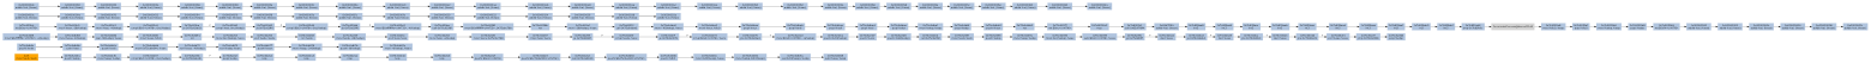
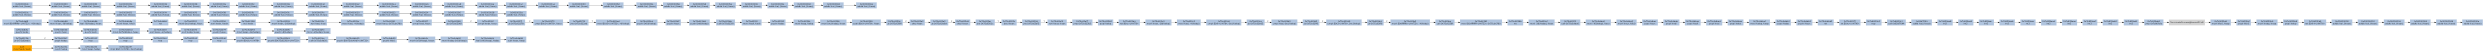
  digraph {
    fontname=Montserrat
    rankdir=LR
    node [color=lightsteelblue fillcolor=lightsteelblue fontname=Montserrat shape=rectangle style=filled]
    edge [color="#000000" fontname=Montserrat]
    n1 [color=lightgrey fillcolor=orange label="start\nmovl %edi, %edi"]
    n2 [label="0x75c62234\npushl %ebp"]
    n3 [label="0x75c62235\nmovl %esp, %ebp"]
    n4 [label="0x75c62237\ncmpl $0x1<UINT8>, 0xc(%ebp)"]
    n5 [label="0x75c6223b\nje 0x75c62ed0"]
    n6 [label="0x75c62241\npopl %ebp"]
    n7 [label="0x75c62242\nnop "]
    n8 [label="0x75c62243\nnop "]
    n9 [label="0x75c62244\nnop "]
    n10 [label="0x75c62245\nnop "]
    n11 [label="0x75c62246\nnop "]
    n12 [label="0x75c62247\npushl $0x2c<UINT8>"]
    n13 [label="0x75c62249\npushl $0x75c62300<UINT32>"]
    n14 [label="0x75c6224e\ncall 0x75c6db50"]
    n15 [label="0x75c6db50\npushl $0x75cb40d1<UINT32>"]
    n16 [label="0x75c6db55\npushl %fs:0"]
    n17 [label="0x75c6db5c\nmovl 0x10(%esp), %eax"]
    n18 [label="0x75c6db60\nmovl %ebp, 0x10(%esp)"]
    n19 [label="0x75c6db64\nleal 0x10(%esp), %ebp"]
    n20 [label="0x75c6db68\nsubl %eax, %esp"]
    n21 [label="0x75c6db6a\npushl %ebx"]
    n22 [label="0x75c6db6b\npushl %esi"]
    n23 [label="0x75c6db6c\npushl %edi"]
    n24 [label="0x75c6db6d\nmovl 0x75cbb644, %eax"]
    n25 [label="0x75c6db72\nxorl %eax, -4(%ebp)"]
    n26 [label="0x75c6db75\nxorl %ebp, %eax"]
    n27 [label="0x75c6db77\npushl %eax"]
    n28 [label="0x75c6db78\nmovl %esp, -24(%ebp)"]
    n29 [label="0x75c6db7b\npushl -8(%ebp)"]
    n30 [label="0x75c6db7e\nmovl -4(%ebp), %eax"]
    n31 [label="0x75c6db81\nmovl $0xfffffffe<UINT32>, -4(%ebp)"]
    n32 [label="0x75c6db88\nmovl %eax, -8(%ebp)"]
    n33 [label="0x75c6db8b\nleal -16(%ebp), %eax"]
    n34 [label="0x75c6db8e\nmovl %eax, %fs:0"]
    n35 [label="0x75c6db94\nret"]
    n36 [label="0x75c62253\nmovl 0xc(%ebp), %ecx"]
    n37 [label="0x75c62256\nxorl %edx, %edx"]
    n38 [label="0x75c62258\nincl %edx"]
    n39 [label="0x75c62259\nmovl %edx, -28(%ebp)"]
    n40 [label="0x75c6225c\nxorl %esi, %esi"]
    n41 [label="0x75c6225e\nmovl %esi, -4(%ebp)"]
    n42 [label="0x75c62261\nmovl %ecx, 0x75cbc780"]
    n43 [label="0x75c62267\ncmpl %esi, %ecx"]
    n44 [label="0x75c62269\nje 0x75c6390f"]
    n45 [label="0x75c6226f\ncmpl %edx, %ecx"]
    n46 [label="0x75c62271\nje 0x75c62278"]
    n47 [label="0x75c62273\ncmpl $0x2<UINT8>, %ecx"]
    n48 [label="0x75c62276\njne 0x75c622ad"]
    n49 [label="0x75c622ad\nmovl $0x3<UINT32>, -4(%ebp)"]
    n50 [label="0x75c622b4\npushl 0x10(%ebp)"]
    n51 [label="0x75c622b7\npushl %ecx"]
    n52 [label="0x75c622b8\npushl 0x8(%ebp)"]
    n53 [label="0x75c622bb\ncall 0x75c62391"]
    n54 [label="0x75c62391\nmovl %edi, %edi"]
    n55 [label="0x75c62393\npushl %ebp"]
    n56 [label="0x75c62394\nmovl %esp, %ebp"]
    n57 [label="0x75c62396\nmovl 0xc(%ebp), %eax"]
    n58 [label="0x75c62399\nsubl $0x0<UINT8>, %eax"]
    n59 [label="0x75c6239c\nje 0x75c639ff"]
    n60 [label="0x75c623a2\ndecl %eax"]
    n61 [label="0x75c623a3\nje 0x75c62e6d"]
    n62 [label="0x75c623a9\ndecl %eax"]
    n63 [label="0x75c623aa\njne 0x75c6302c"]
    n64 [label="0x75c6302c\ndecl %eax"]
    n65 [label="0x75c6302d\njne 0x75c63a15"]
    n66 [label="0x75c63a15\nxorl %eax, %eax"]
    n67 [label="0x75c63a17\njmp 0x75c623b3"]
    n68 [label="0x75c623b3\npopl %ebp"]
    n69 [label="0x75c623b4\nret $0xc<UINT16>"]
    n70 [label="0x75c622c0\nmovl %eax, -28(%ebp)"]
    n71 [label="0x75c622c3\nmovl %esi, -4(%ebp)"]
    n72 [label="0x75c622c6\ncmpl $0x1<UINT8>, 0xc(%ebp)"]
    n73 [label="0x75c622ca\nje 0x75c62b03"]
    n74 [label="0x75c622d0\ncmpl %esi, 0xc(%ebp)"]
    n75 [label="0x75c622d3\nje 0x75c62ff6"]
    n76 [label="0x75c622d9\ncmpl $0x3<UINT8>, 0xc(%ebp)"]
    n77 [label="0x75c622dd\nje 0x75c62ff6"]
    n78 [label="0x75c622e3\nmovl $0xfffffffe<UINT32>, -4(%ebp)"]
    n79 [label="0x75c622ea\ncall 0x75c62381"]
    n80 [label="0x75c62381\nmovl $0xffffffff<UINT32>, 0x75cbc780"]
    n81 [label="0x75c6238b\nret"]
    n82 [label="0x75c622ef\nmovl -28(%ebp), %eax"]
    n83 [label="0x75c622f2\ncall 0x75c6dba0"]
    n84 [label="0x75c6dba0\nmovl -16(%ebp), %ecx"]
    n85 [label="0x75c6dba3\nmovl %ecx, %fs:0"]
    n86 [label="0x75c6dbaa\npopl %ecx"]
    n87 [label="0x75c6dbab\npopl %edi"]
    n88 [label="0x75c6dbac\npopl %edi"]
    n89 [label="0x75c6dbad\npopl %esi"]
    n90 [label="0x75c6dbae\npopl %ebx"]
    n91 [label="0x75c6dbaf\nmovl %ebp, %esp"]
    n92 [label="0x75c6dbb1\npopl %ebp"]
    n93 [label="0x75c6dbb2\npushl %ecx"]
    n94 [label="0x75c6dbb3\nret"]
    n95 [label="0x75c622f7\nret $0xc<UINT16>"]
    n96 [label="0x7c8000c0\nnop "]
    n97 [label="0x7c8000c1\ncall 0x63d7f9f4"]
    n98 [label="0x63d7f9f4\naddb %al, (%eax)"]
    n99 [label="0x7c839aa8\nint3 "]
    n100 [label="0x7c839aa9\nint3 "]
    n101 [label="0x7c839aaa\nint3 "]
    n102 [label="0x7c839aab\nint3 "]
    n103 [label="0x7c839aac\nint3 "]
    n104 [label="0x7c839aad\nint3 "]
    n105 [label="0x7c839aae\nint3 "]
    n106 [label="0x7c839aaf\nint3 "]
    n107 [label="0x7c839ab0\nint3 "]
    n108 [label="0x7c839ab1\nint3 "]
    n109 [label="0x7c839ab2\njmp 0x7c801e1a"]
    n110 [color=lightgrey fillcolor=lightgrey label="TerminateProcess@kernel32.dll"]
    n111 [label="0x7c9032a8\nmovl %fs:0, %esp"]
    n112 [label="0x7c9032af\npopl %fs:0"]
    n113 [label="0x7c9032b6\nmovl %ebp, %esp"]
    n114 [label="0x7c9032b8\npopl %ebp"]
    n115 [label="0x7c9032b9\nret $0x14<UINT16>"]
    n116 [label="0x00000000\naddb %al, (%eax)"]
    n117 [label="0x00000002\naddb %al, (%eax)"]
    n118 [label="0x00000004\naddb %al, (%eax)"]
    n119 [label="0x00000006\naddb %al, (%eax)"]
    n120 [label="0x00000008\naddb %al, (%eax)"]
    n121 [label="0x0000000a\naddb %al, (%eax)"]
    n122 [label="0x0000000c\naddb %al, (%eax)"]
    n123 [label="0x0000000e\naddb %al, (%eax)"]
    n124 [label="0x00000010\naddb %al, (%eax)"]
    n125 [label="0x00000012\naddb %al, (%eax)"]
    n126 [label="0x00000014\naddb %al, (%eax)"]
    n127 [label="0x00000016\naddb %al, (%eax)"]
    n128 [label="0x00000018\naddb %al, (%eax)"]
    n129 [label="0x0000001a\naddb %al, (%eax)"]
    n130 [label="0x0000001c\naddb %al, (%eax)"]
    n131 [label="0x0000001e\naddb %al, (%eax)"]
    n132 [label="0x00000020\naddb %al, (%eax)"]
    n133 [label="0x00000022\naddb %al, (%eax)"]
    n134 [label="0x00000024\naddb %al, (%eax)"]
    n135 [label="0x00000026\naddb %al, (%eax)"]
    n136 [label="0x00000028\naddb %al, (%eax)"]
    n137 [label="0x0000002a\naddb %al, (%eax)"]
    n138 [label="0x0000002e\naddb %al, (%eax)"]
    n139 [label="0x00000030\naddb %al, (%eax)"]
    n140 [label="0x00000032\naddb %al, (%eax)"]
    n141 [label="0x00000034\naddb %al, (%eax)"]
    n142 [label="0x00000036\naddb %al, (%eax)"]
    n143 [label="0x00000038\naddb %al, (%eax)"]
    n144 [label="0x0000003a\naddb %al, (%eax)"]
    n145 [label="0x0000003c\naddb %al, (%eax)"]
    n146 [label="0x0000003e\naddb %al, (%eax)"]
    n147 [label="0x00000040\naddb %al, (%eax)"]
    n148 [label="0x00000042\naddb %al, (%eax)"]
    n149 [label="0x00000044\naddb %al, (%eax)"]
    n150 [label="0x00000046\naddb %al, (%eax)"]
    n151 [label="0x00000048\naddb %al, (%eax)"]
    n152 [label="0x0000004a\naddb %al, (%eax)"]
    n153 [label="0x0000004c\naddb %al, (%eax)"]
    n154 [label="0x0000004e\naddb %al, (%eax)"]
    n155 [label="0x00000050\naddb %al, (%eax)"]
    n156 [label="0x00000052\naddb %al, (%eax)"]
    n157 [label="0x00000054\naddb %al, (%eax)"]
    n158 [label="0x00000056\naddb %al, (%eax)"]
    n159 [label="0x00000058\naddb %al, (%eax)"]
    n160 [label="0x0000005a\naddb %al, (%eax)"]
    n161 [label="0x0000005c\naddb %al, (%eax)"]
    n162 [label="0x0000005e\naddb %al, (%eax)"]
    n163 [label="0x00000060\naddb %al, (%eax)"]
    n164 [label="0x00000062\naddb %al, (%eax)"]
    n165 [label="0x00000064\naddb %al, (%eax)"]
    n1 -> n2
    n2 -> n3
    n3 -> n4
-   n4 -> n5
    n5 -> n6 [label=F]
    n6 -> n7
    n7 -> n8
    n8 -> n9
    n9 -> n10
    n10 -> n11
    n11 -> n12
    n12 -> n13
    n13 -> n14
    n14 -> n15
    n15 -> n16
    n16 -> n17
    n17 -> n18
    n18 -> n19
    n19 -> n20
    n21 -> n22
    n22 -> n23
    n23 -> n24
    n24 -> n25
    n25 -> n26
    n26 -> n27
    n27 -> n28
    n28 -> n29
    n29 -> n30
    n31 -> n32
    n32 -> n33
    n33 -> n34
    n34 -> n35
    n35 -> n36
    n36 -> n37
    n37 -> n38
    n38 -> n39
    n39 -> n40
    n40 -> n41
    n41 -> n42
    n42 -> n43
    n43 -> n44
    n44 -> n45 [label=F]
    n45 -> n46
    n46 -> n47 [label=F]
    n47 -> n48
    n48 -> n49 [label=T]
    n49 -> n50
    n50 -> n51
    n51 -> n52
    n52 -> n53
    n53 -> n54
    n54 -> n55
    n55 -> n56
    n56 -> n57
    n57 -> n58
    n58 -> n59
    n59 -> n60 [label=F]
    n60 -> n61
    n61 -> n62 [label=F]
    n62 -> n63
    n63 -> n64 [label=T]
    n64 -> n65
    n65 -> n66 [label=T]
    n66 -> n67
    n67 -> n68
+   n68 -> n69
    n69 -> n70
    n70 -> n71
    n71 -> n72
    n72 -> n73
    n73 -> n74 [label=F]
    n74 -> n75
    n75 -> n76 [label=F]
    n76 -> n77
    n77 -> n78 [label=F]
    n78 -> n79
    n79 -> n80
    n80 -> n81
    n81 -> n82
    n82 -> n83
    n83 -> n84
    n84 -> n85
    n85 -> n86
    n86 -> n87
    n87 -> n88
    n88 -> n89
    n89 -> n90
    n90 -> n91
    n91 -> n92
    n92 -> n93
    n93 -> n94
    n94 -> n95
    n95 -> n96
    n96 -> n97
    n97 -> n98
    n98 -> n99
    n99 -> n100
    n100 -> n101
    n101 -> n102
    n102 -> n103
    n103 -> n104
    n104 -> n105
    n105 -> n106
    n106 -> n107
    n107 -> n108
    n108 -> n109
    n109 -> n110
    n110 -> n111
    n111 -> n112
    n112 -> n113
    n113 -> n114
    n114 -> n115
    n115 -> n116
    n116 -> n117
    n117 -> n118
    n118 -> n119
    n119 -> n120
    n120 -> n121
    n122 -> n123
    n123 -> n124
    n124 -> n125
    n125 -> n126
    n126 -> n127
    n127 -> n128
    n128 -> n129
    n129 -> n130
    n130 -> n131
    n131 -> n132
    n132 -> n133
    n133 -> n134
    n134 -> n135
    n135 -> n136
    n136 -> n137
    n138 -> n139
    n139 -> n140
    n140 -> n141
    n141 -> n142
    n142 -> n143
    n143 -> n144
    n144 -> n145
    n145 -> n146
    n146 -> n147
    n147 -> n148
    n148 -> n149
    n149 -> n150
    n150 -> n151
    n151 -> n152
    n152 -> n153
    n153 -> n154
    n154 -> n155
    n155 -> n156
    n156 -> n157
    n157 -> n158
    n158 -> n159
    n159 -> n160
    n160 -> n161
    n161 -> n162
    n162 -> n163
    n163 -> n164
    n164 -> n165
  }
